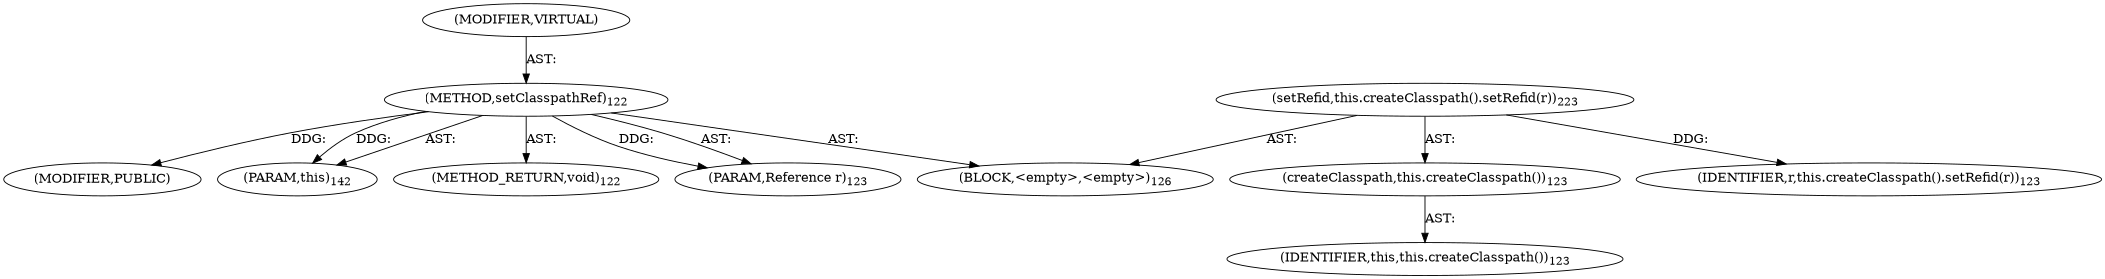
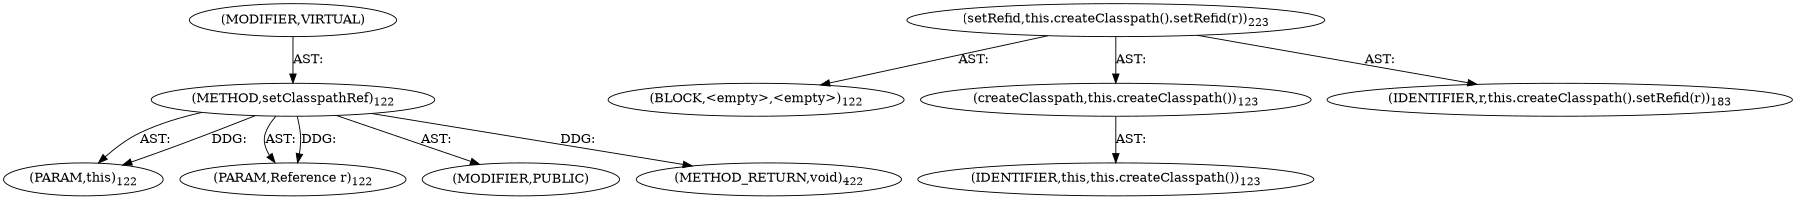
  digraph {
    n1 [label=<(METHOD,setClasspathRef)<SUB>122</SUB>>]
-   n2 [label=<(PARAM,this)<SUB>142</SUB>>]
-   n3 [label=<(PARAM,Reference r)<SUB>123</SUB>>]
-   n4 [label=<(BLOCK,&lt;empty&gt;,&lt;empty&gt;)<SUB>126</SUB>>]
+   n2 [label=<(PARAM,this)<SUB>122</SUB>>]
+   n3 [label=<(PARAM,Reference r)<SUB>122</SUB>>]
+   n4 [label=<(BLOCK,&lt;empty&gt;,&lt;empty&gt;)<SUB>122</SUB>>]
    n5 [label=<(MODIFIER,PUBLIC)>]
-   n6 [label=<(METHOD_RETURN,void)<SUB>122</SUB>>]
+   n6 [label=<(METHOD_RETURN,void)<SUB>422</SUB>>]
    n7 [label=<(MODIFIER,VIRTUAL)>]
    n8 [label=<(setRefid,this.createClasspath().setRefid(r))<SUB>223</SUB>>]
    n9 [label=<(createClasspath,this.createClasspath())<SUB>123</SUB>>]
-   n10 [label=<(IDENTIFIER,r,this.createClasspath().setRefid(r))<SUB>123</SUB>>]
+   n10 [label=<(IDENTIFIER,r,this.createClasspath().setRefid(r))<SUB>183</SUB>>]
    n11 [label=<(IDENTIFIER,this,this.createClasspath())<SUB>123</SUB>>]
    n1 -> n2 [label="AST: "]
    n1 -> n2 [label="DDG: "]
    n1 -> n3 [label="AST: "]
    n1 -> n3 [label="DDG: "]
-   n1 -> n4 [label="AST: "]
-   n1 -> n5 [label="DDG: "]
-   n1 -> n6 [label="AST: "]
+   n1 -> n5 [label="AST: "]
+   n1 -> n6 [label="DDG: "]
    n7 -> n1 [label="AST: "]
    n8 -> n4 [label="AST: "]
    n8 -> n9 [label="AST: "]
-   n8 -> n10 [label="DDG: "]
+   n8 -> n10 [label="AST: "]
    n9 -> n11 [label="AST: "]
  }
